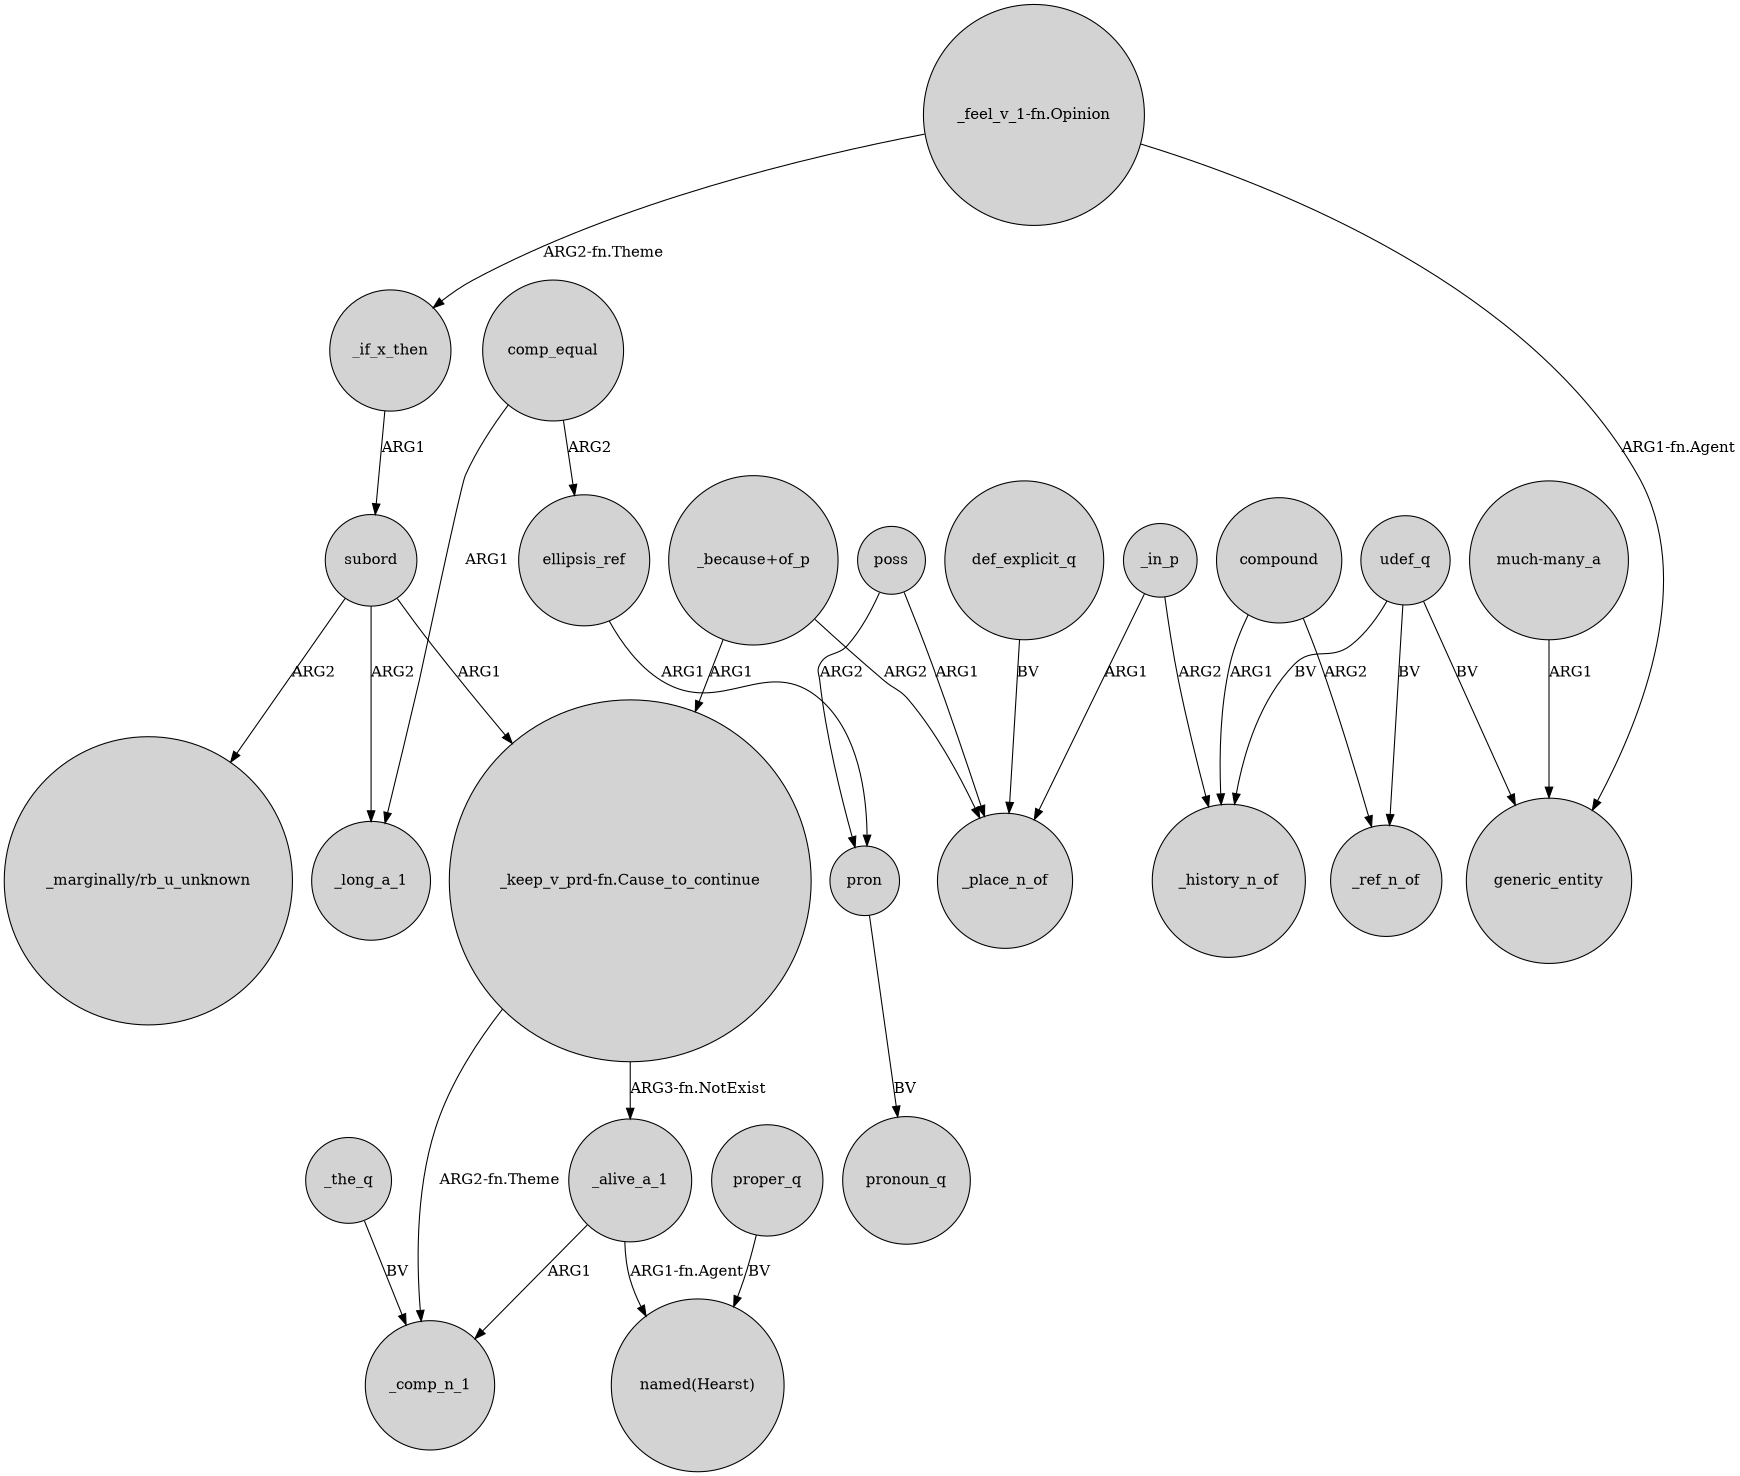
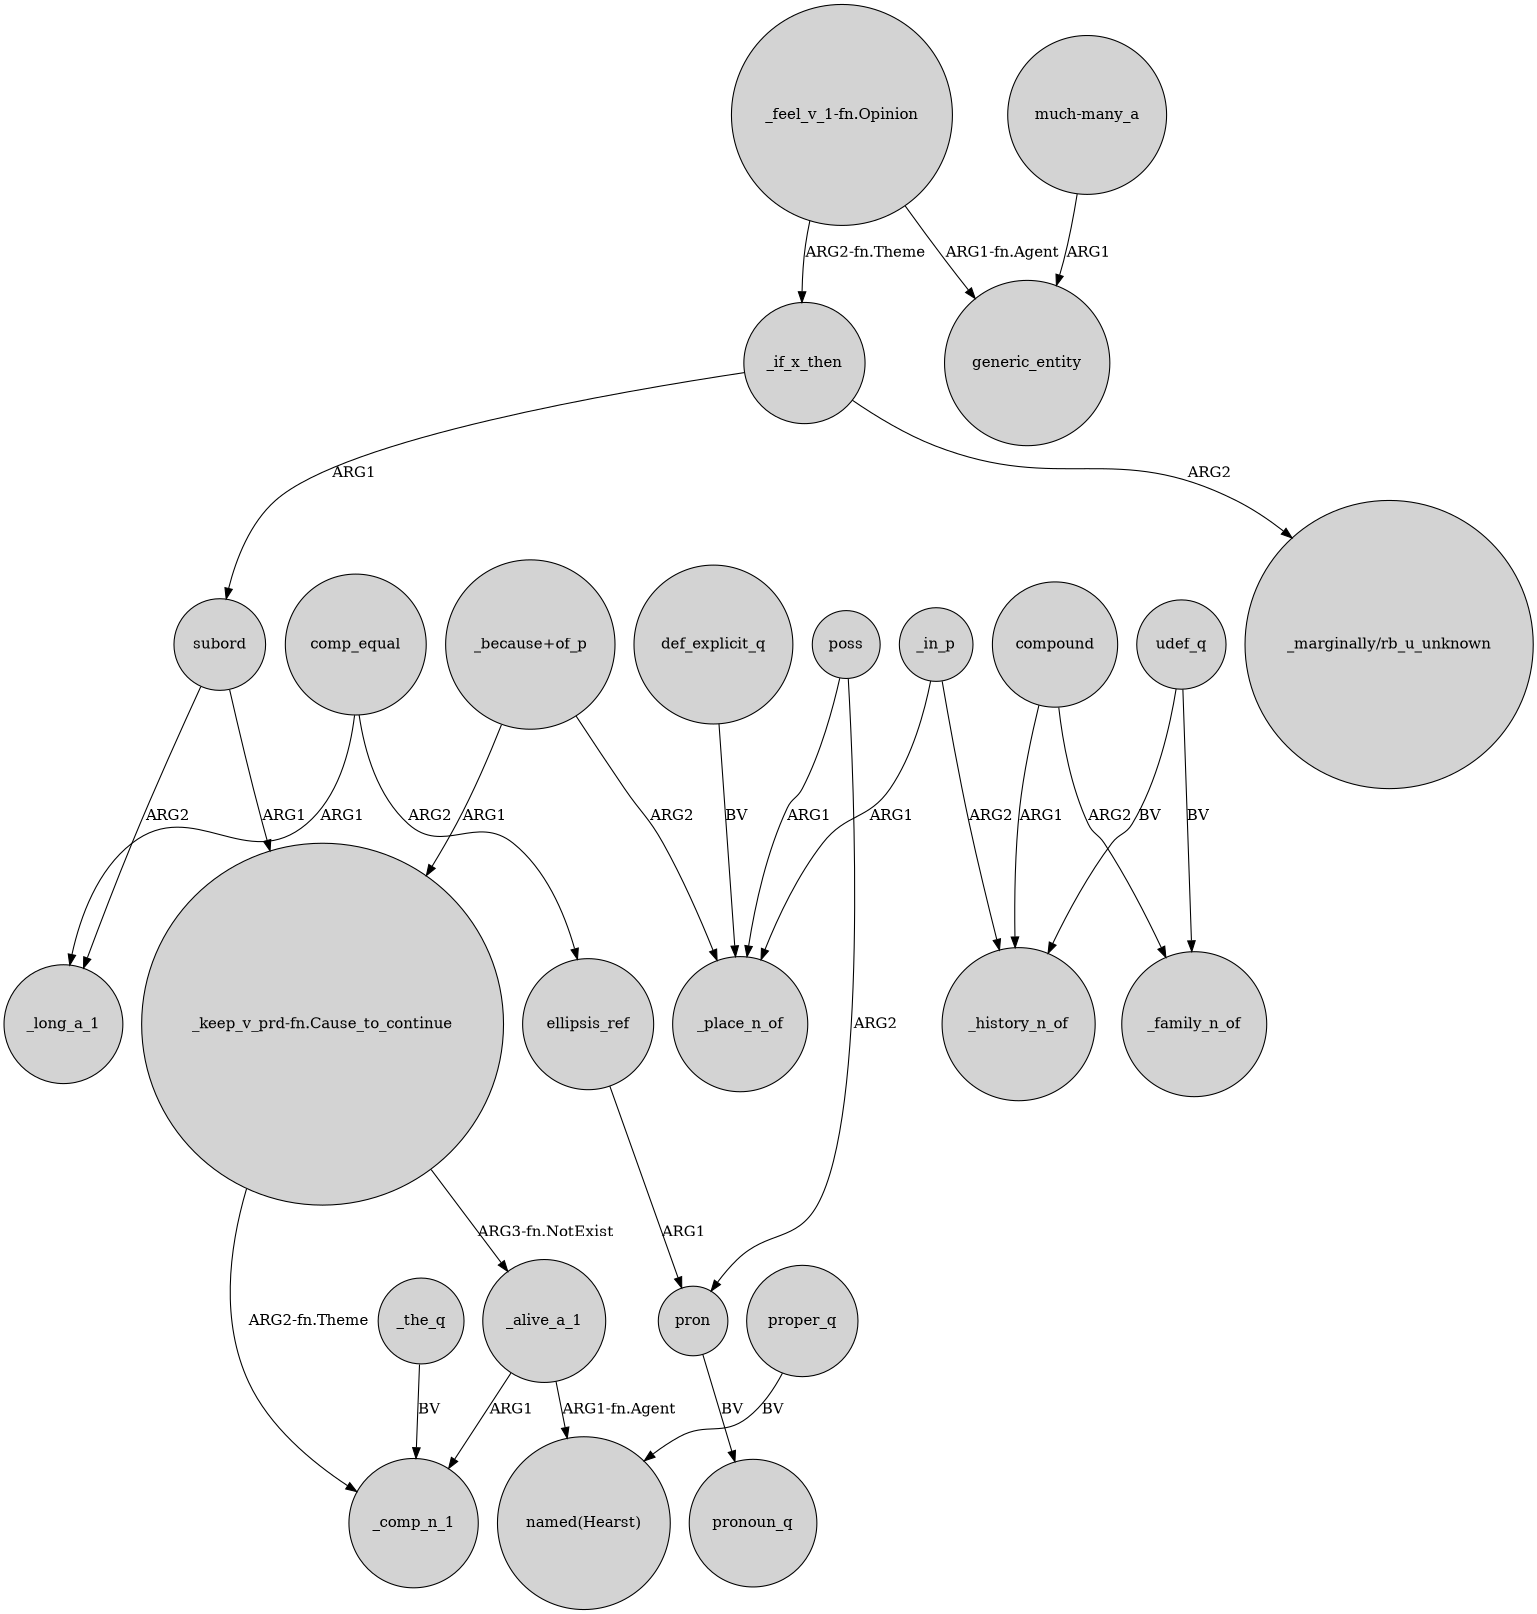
  digraph {
    node [shape=circle style=filled]
    n1 [label=_comp_n_1]
    "_keep_v_prd-fn.Cause_to_continue"
    _alive_a_1
    "named(Hearst)"
    _the_q
    udef_q
    generic_entity
    _history_n_of
-   _family_n_of [label=_ref_n_of]
+   _family_n_of
    compound
    poss
    pron
    _place_n_of
    pronoun_q
    "much-many_a"
    _if_x_then
    subord
    "_marginally/rb_u_unknown"
    _long_a_1
    comp_equal
    ellipsis_ref
    def_explicit_q
    "_feel_v_1-fn.Opinion"
    _in_p
    proper_q
    "_because+of_p"
    "_keep_v_prd-fn.Cause_to_continue" -> n1 [label="ARG2-fn.Theme"]
    "_keep_v_prd-fn.Cause_to_continue" -> _alive_a_1 [label="ARG3-fn.NotExist"]
    _alive_a_1 -> n1 [label=ARG1]
    _alive_a_1 -> "named(Hearst)" [label="ARG1-fn.Agent"]
    _the_q -> n1 [label=BV]
-   udef_q -> generic_entity [label=BV]
    udef_q -> _history_n_of [label=BV]
    udef_q -> _family_n_of [label=BV]
    compound -> _history_n_of [label=ARG1]
    compound -> _family_n_of [label=ARG2]
    poss -> pron [label=ARG2]
    poss -> _place_n_of [label=ARG1]
    pron -> pronoun_q [label=BV]
    "much-many_a" -> generic_entity [label=ARG1]
    _if_x_then -> subord [label=ARG1]
-   subord -> "_marginally/rb_u_unknown" [label=ARG2]
+   _if_x_then -> "_marginally/rb_u_unknown" [label=ARG2]
    subord -> "_keep_v_prd-fn.Cause_to_continue" [label=ARG1]
    subord -> _long_a_1 [label=ARG2]
    comp_equal -> _long_a_1 [label=ARG1]
    comp_equal -> ellipsis_ref [label=ARG2]
    ellipsis_ref -> pron [label=ARG1]
    def_explicit_q -> _place_n_of [label=BV]
    "_feel_v_1-fn.Opinion" -> generic_entity [label="ARG1-fn.Agent"]
    "_feel_v_1-fn.Opinion" -> _if_x_then [label="ARG2-fn.Theme"]
    _in_p -> _history_n_of [label=ARG2]
    _in_p -> _place_n_of [label=ARG1]
    proper_q -> "named(Hearst)" [label=BV]
    "_because+of_p" -> "_keep_v_prd-fn.Cause_to_continue" [label=ARG1]
    "_because+of_p" -> _place_n_of [label=ARG2]
  }
